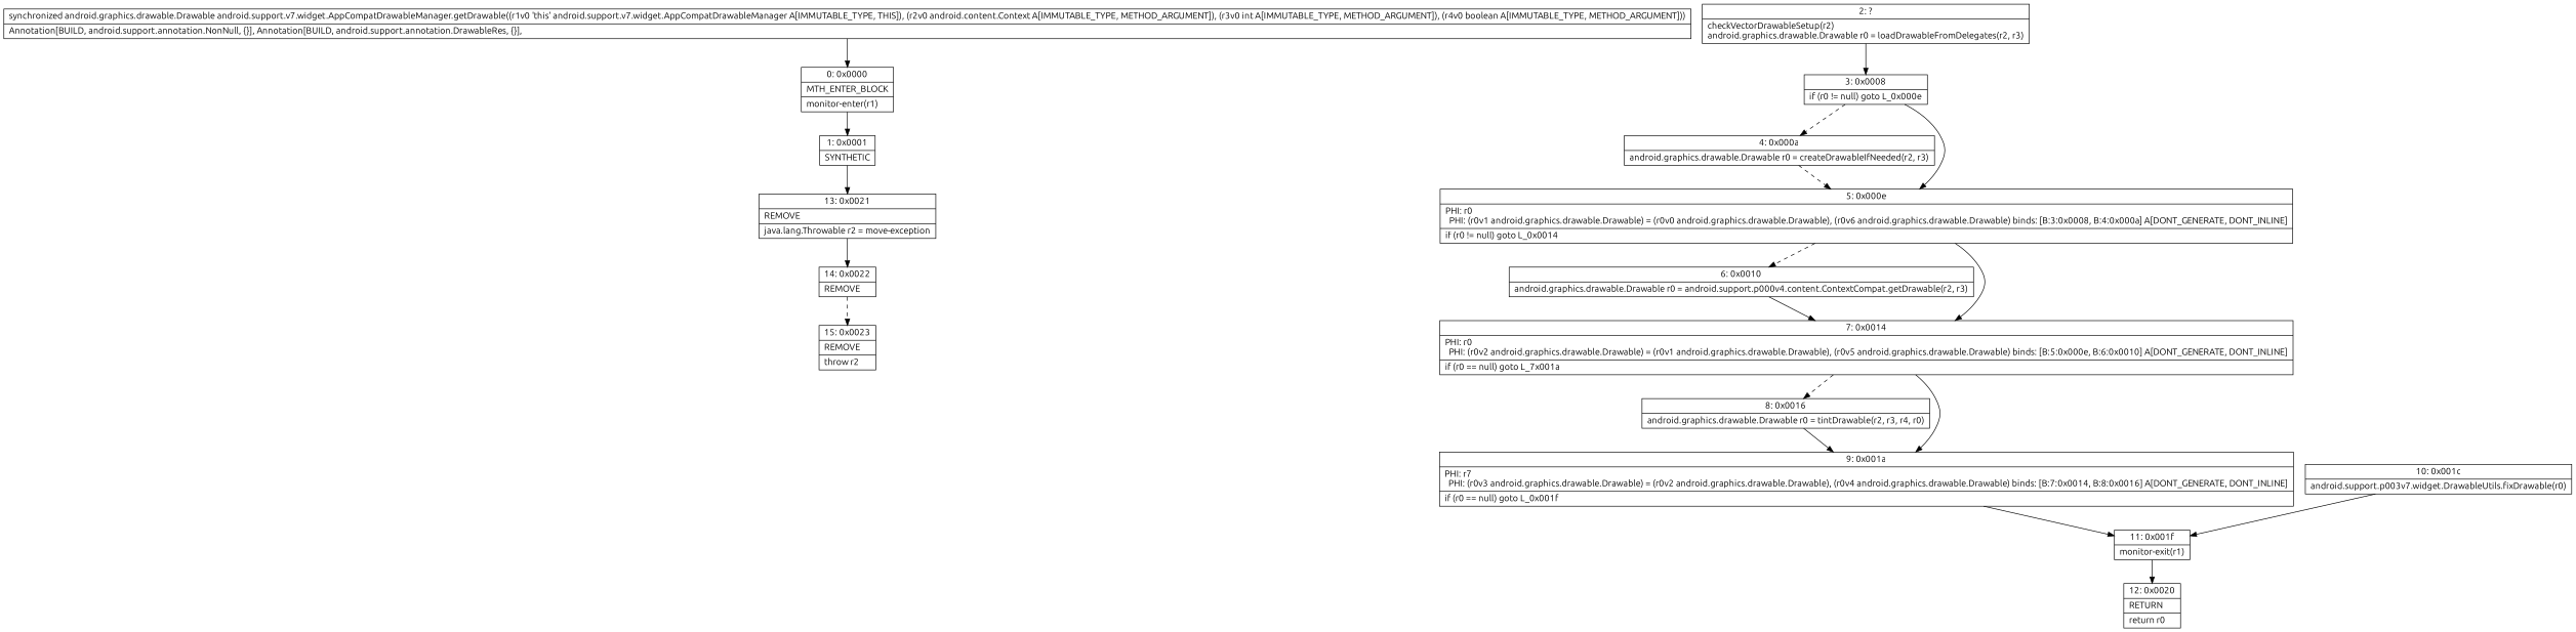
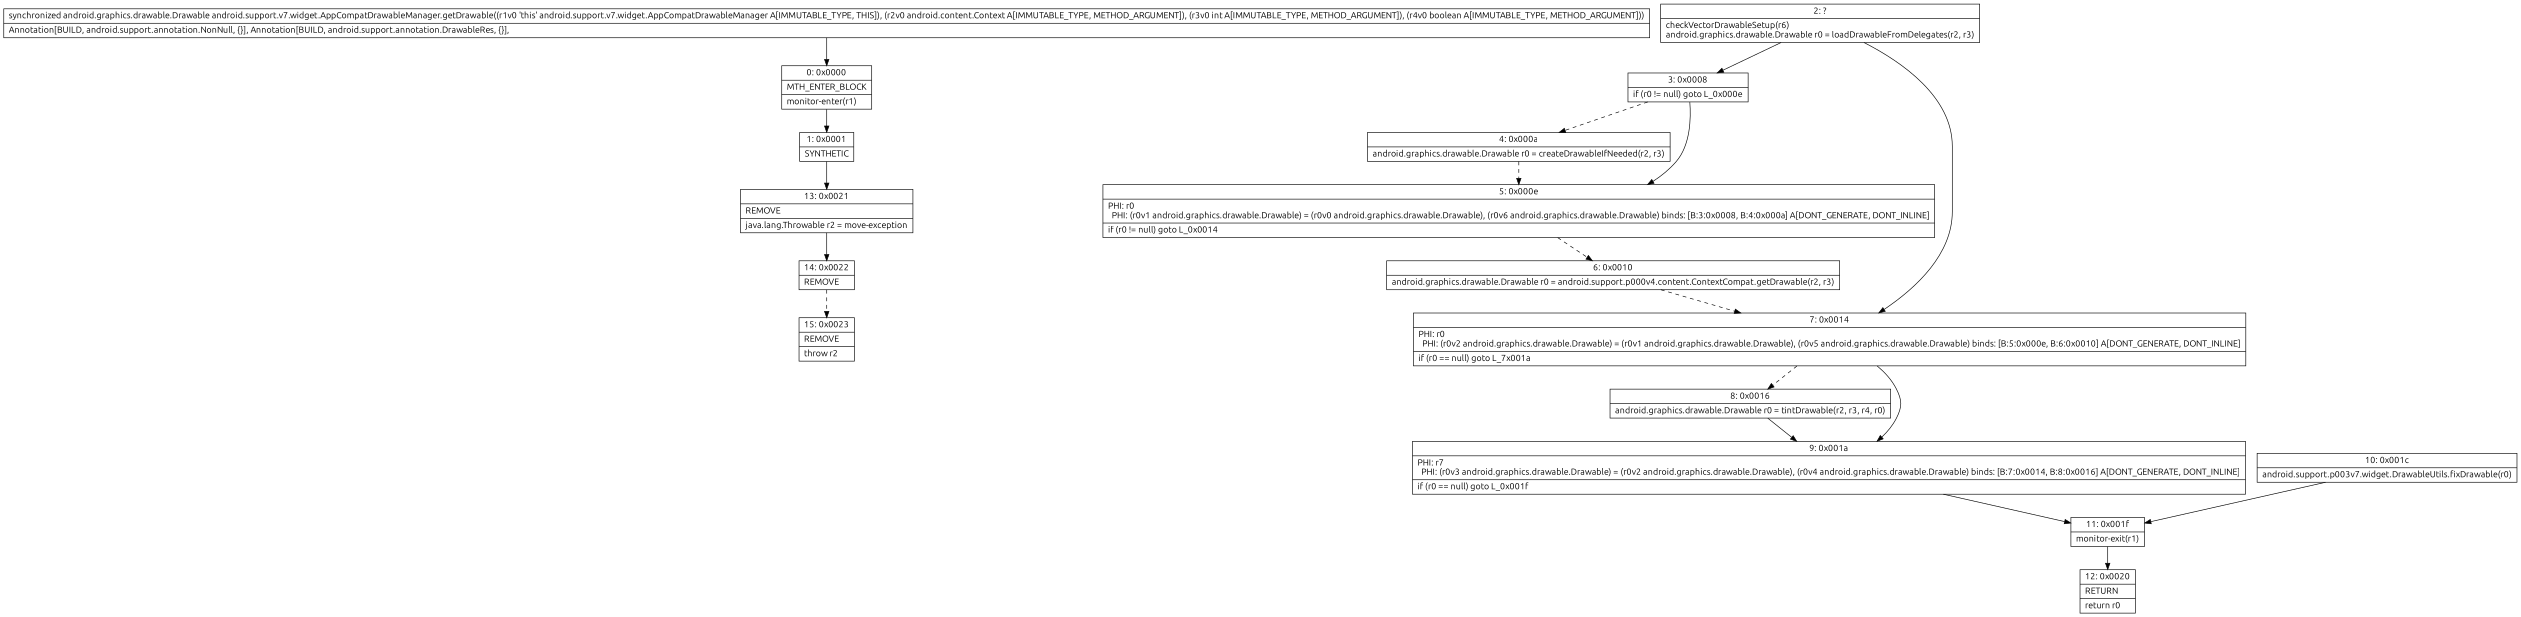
  digraph {
    fontname=Ubuntu
    node [fontname=Ubuntu shape=record]
    edge [fontname=Ubuntu]
    n1 [label="{0\:\ 0x0000|MTH_ENTER_BLOCK\l|monitor\-enter(r1)\l}"]
    n2 [label="{1\:\ 0x0001|SYNTHETIC\l}"]
    n3 [label="{13\:\ 0x0021|REMOVE\l|java.lang.Throwable r2 = move\-exception\l}"]
-   n4 [label="{2\:\ ?|checkVectorDrawableSetup(r2)\landroid.graphics.drawable.Drawable r0 = loadDrawableFromDelegates(r2, r3)\l}"]
+   n4 [label="{2\:\ ?|checkVectorDrawableSetup(r6)\landroid.graphics.drawable.Drawable r0 = loadDrawableFromDelegates(r2, r3)\l}"]
    n5 [label="{3\:\ 0x0008|if (r0 != null) goto L_0x000e\l}"]
    n6 [label="{14\:\ 0x0022|REMOVE\l}"]
    n7 [label="{4\:\ 0x000a|android.graphics.drawable.Drawable r0 = createDrawableIfNeeded(r2, r3)\l}"]
    n8 [label="{5\:\ 0x000e|PHI: r0 \l  PHI: (r0v1 android.graphics.drawable.Drawable) = (r0v0 android.graphics.drawable.Drawable), (r0v6 android.graphics.drawable.Drawable) binds: [B:3:0x0008, B:4:0x000a] A[DONT_GENERATE, DONT_INLINE]\l|if (r0 != null) goto L_0x0014\l}"]
    n9 [label="{6\:\ 0x0010|android.graphics.drawable.Drawable r0 = android.support.p000v4.content.ContextCompat.getDrawable(r2, r3)\l}"]
    n10 [label="{7\:\ 0x0014|PHI: r0 \l  PHI: (r0v2 android.graphics.drawable.Drawable) = (r0v1 android.graphics.drawable.Drawable), (r0v5 android.graphics.drawable.Drawable) binds: [B:5:0x000e, B:6:0x0010] A[DONT_GENERATE, DONT_INLINE]\l|if (r0 == null) goto L_7x001a\l}"]
    n11 [label="{8\:\ 0x0016|android.graphics.drawable.Drawable r0 = tintDrawable(r2, r3, r4, r0)\l}"]
    n12 [label="{9\:\ 0x001a|PHI: r7 \l  PHI: (r0v3 android.graphics.drawable.Drawable) = (r0v2 android.graphics.drawable.Drawable), (r0v4 android.graphics.drawable.Drawable) binds: [B:7:0x0014, B:8:0x0016] A[DONT_GENERATE, DONT_INLINE]\l|if (r0 == null) goto L_0x001f\l}"]
    n13 [label="{11\:\ 0x001f|monitor\-exit(r1)\l}"]
    n14 [label="{10\:\ 0x001c|android.support.p003v7.widget.DrawableUtils.fixDrawable(r0)\l}"]
    n15 [label="{12\:\ 0x0020|RETURN\l|return r0\l}"]
    n16 [label="{15\:\ 0x0023|REMOVE\l|throw r2\l}"]
    n17 [label="{synchronized android.graphics.drawable.Drawable android.support.v7.widget.AppCompatDrawableManager.getDrawable((r1v0 'this' android.support.v7.widget.AppCompatDrawableManager A[IMMUTABLE_TYPE, THIS]), (r2v0 android.content.Context A[IMMUTABLE_TYPE, METHOD_ARGUMENT]), (r3v0 int A[IMMUTABLE_TYPE, METHOD_ARGUMENT]), (r4v0 boolean A[IMMUTABLE_TYPE, METHOD_ARGUMENT]))  | Annotation[BUILD, android.support.annotation.NonNull, \{\}], Annotation[BUILD, android.support.annotation.DrawableRes, \{\}], \l}"]
    n1 -> n2
    n2 -> n3
    n3 -> n6
    n4 -> n5
    n5 -> n7 [style=dashed]
    n5 -> n8
    n6 -> n16 [style=dashed]
    n7 -> n8 [style=dashed]
    n8 -> n9 [style=dashed]
-   n8 -> n10
-   n9 -> n10
+   n4 -> n10
+   n9 -> n10 [style=dashed]
    n10 -> n11 [style=dashed]
    n10 -> n12
    n11 -> n12
    n12 -> n13
    n13 -> n15
    n14 -> n13
    n17 -> n1
  }
